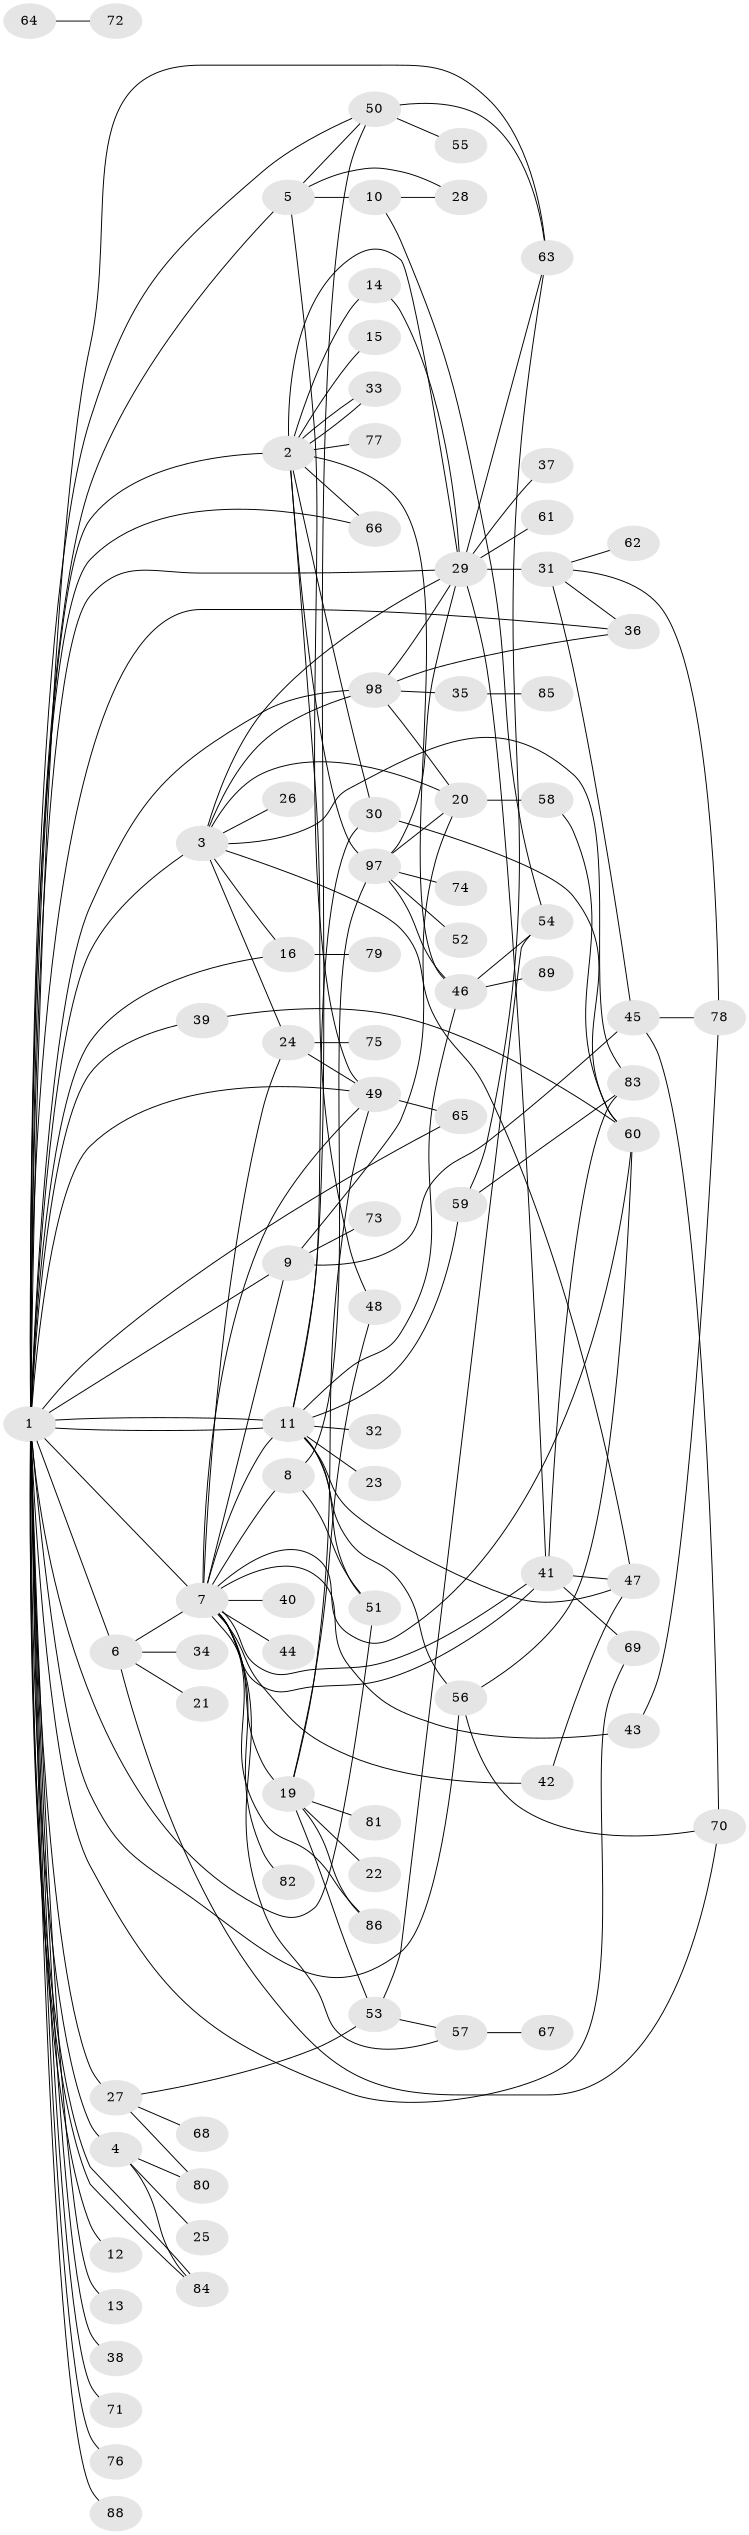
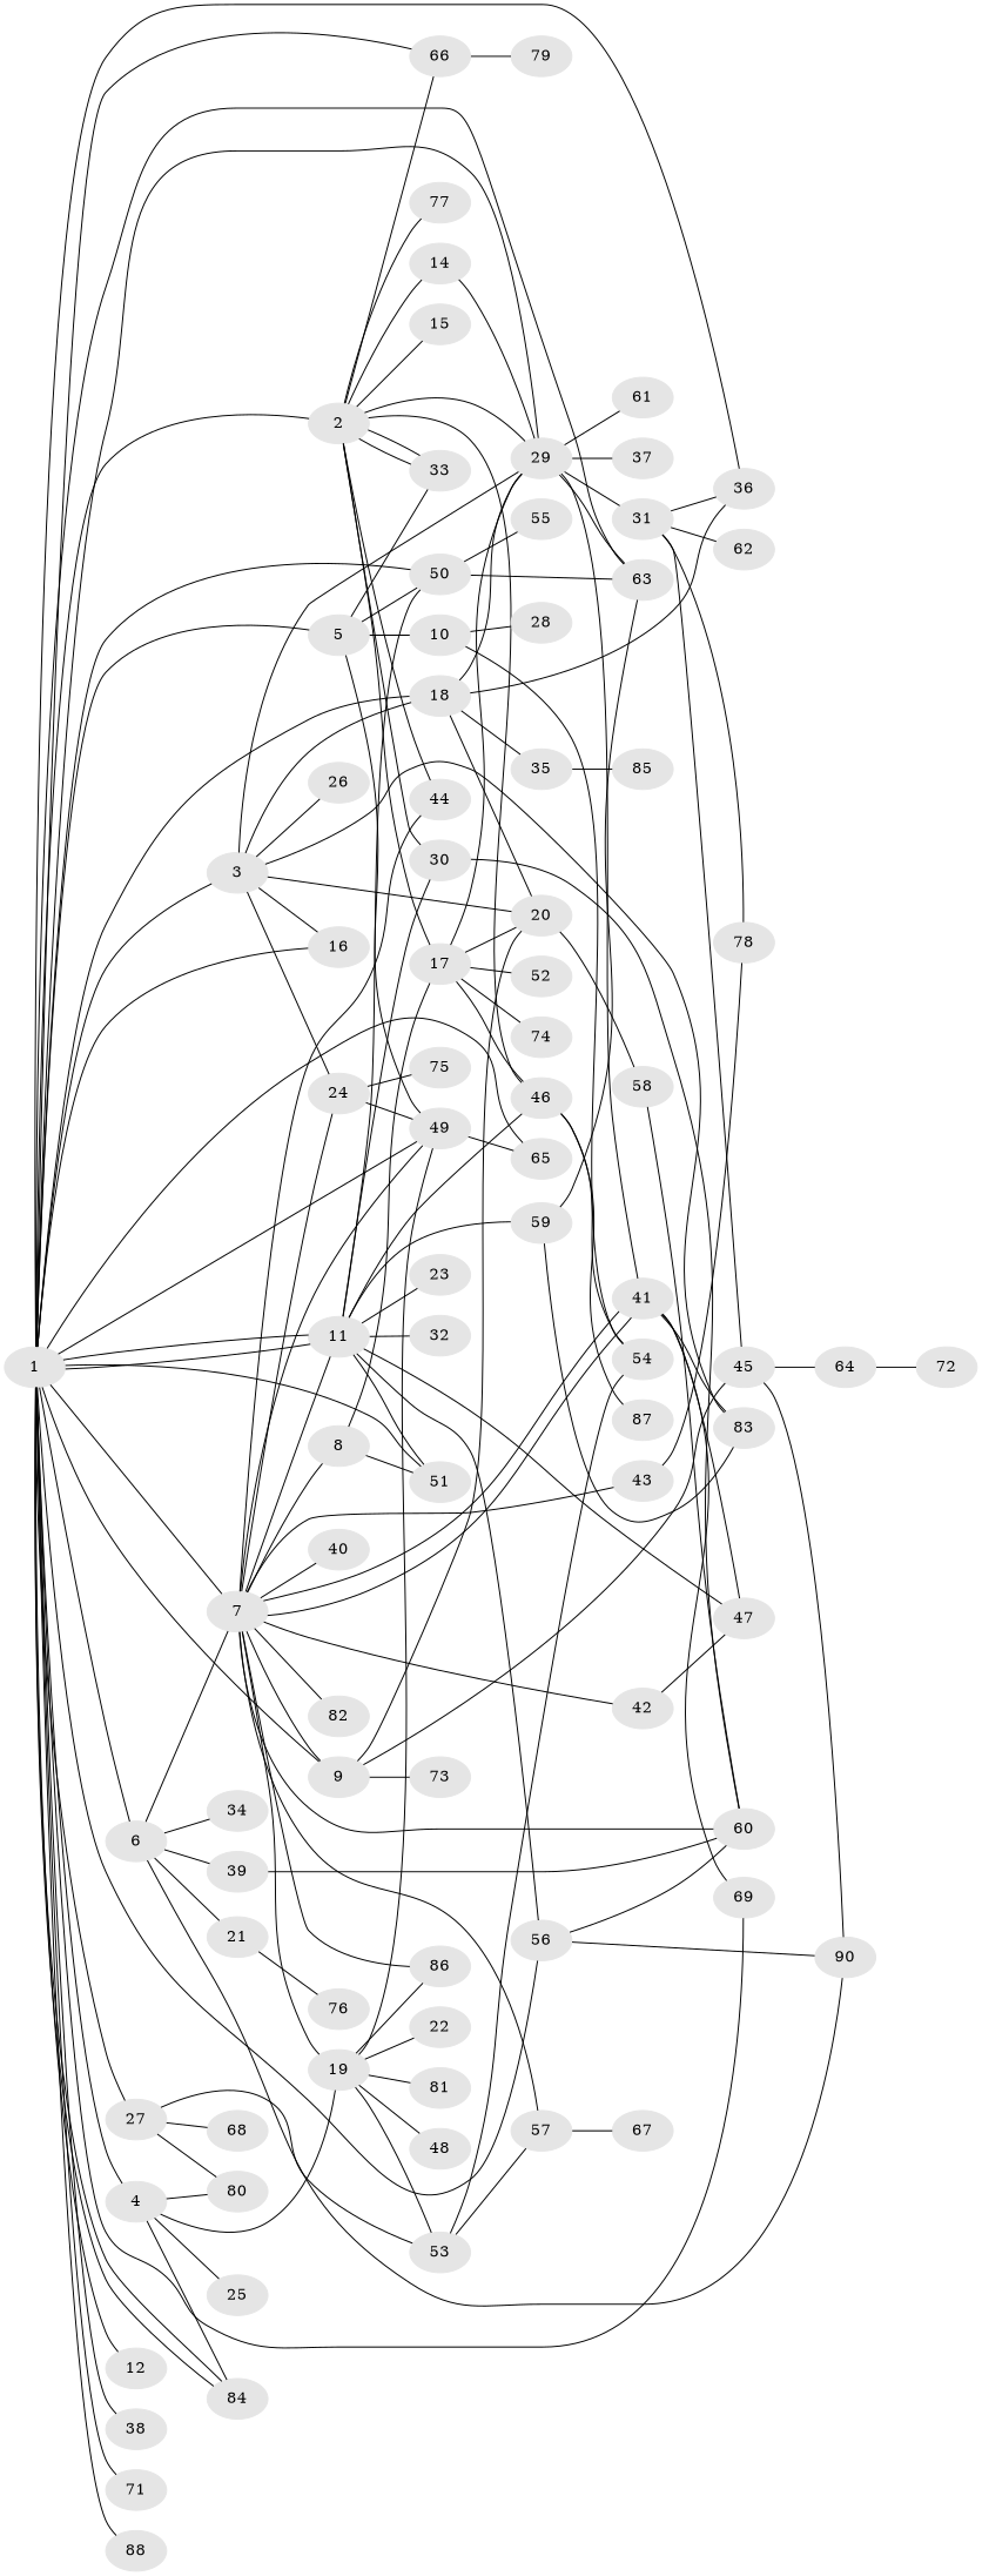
  graph {
    rankdir=LR
    node [color=gray90 style=filled]
    1
    2
    3
    4
    5
    6
    7
    9
    11
    12
-   13
    16
-   18 [label=98]
+   18
    27
    29
    36
    38
    39
    49
    50
    51
    56
    63
    65
    66
    69
    71
    76
    84
    88
    14
    15
-   17 [label=97]
+   17
    30
    33
    46
    48
    77
    20
    24
    26
    47
    83
    19
    25
    80
    10
    21
    34
-   70
+   70 [label=90]
    8
    40
    41
    42
    43
    44
    57
    60
    82
    86
    45
    73
    23
    32
    59
    35
    53
    68
    31
    37
    61
    55
    54
    79
    52
    74
-   87 [label=89]
+   87
    58
    75
    22
    81
    28
    78
    67
    64
    85
    62
    72
    1 -- 2
    1 -- 3
    1 -- 4
    1 -- 5
    1 -- 6
    1 -- 7
    1 -- 9
    1 -- 11
    1 -- 11
    1 -- 12
-   1 -- 13
    1 -- 16
    1 -- 18
    1 -- 27
    1 -- 29
    1 -- 36
    1 -- 38
-   1 -- 39
+   6 -- 39
    1 -- 49
    1 -- 50
    1 -- 51
    1 -- 56
    1 -- 63
    1 -- 65
    1 -- 66
    1 -- 69
    1 -- 71
-   1 -- 76
+   21 -- 76
    1 -- 84
    1 -- 84
    1 -- 88
    2 -- 29
    2 -- 66
    2 -- 14
    2 -- 15
    2 -- 17
    2 -- 30
    2 -- 33
    2 -- 33
    2 -- 46
-   2 -- 48
+   2 -- 44
    2 -- 77
    3 -- 16
    3 -- 18
    3 -- 29
    3 -- 20
    3 -- 24
    3 -- 26
-   3 -- 47
    3 -- 83
    4 -- 84
+   4 -- 19
    4 -- 25
    4 -- 80
    5 -- 49
    5 -- 50
-   5 -- 28
+   5 -- 33
    5 -- 10
    6 -- 7
    6 -- 21
    6 -- 34
    6 -- 70
    7 -- 9
    7 -- 11
    7 -- 49
    7 -- 24
    7 -- 19
    7 -- 8
    7 -- 40
    7 -- 41
    7 -- 41
    7 -- 42
    7 -- 43
    7 -- 44
    7 -- 57
    7 -- 60
    7 -- 82
    7 -- 86
    9 -- 20
    9 -- 45
    9 -- 73
    11 -- 50
    11 -- 51
    11 -- 56
    11 -- 30
    11 -- 46
    11 -- 47
    11 -- 23
    11 -- 32
    11 -- 59
    18 -- 29
    18 -- 36
    18 -- 20
    18 -- 35
    27 -- 80
    27 -- 53
    27 -- 68
    29 -- 63
    29 -- 41
    29 -- 31
    29 -- 37
    29 -- 61
    39 -- 60
    49 -- 65
    50 -- 63
    50 -- 55
    56 -- 70
    56 -- 60
-   16 -- 79
+   66 -- 79
    14 -- 29
    17 -- 29
    17 -- 46
    17 -- 20
    17 -- 52
    17 -- 74
    30 -- 60
    46 -- 54
    46 -- 87
    20 -- 58
    24 -- 49
    24 -- 75
    19 -- 49
    19 -- 48
    19 -- 86
    19 -- 53
    19 -- 22
    19 -- 81
    10 -- 54
    10 -- 28
    8 -- 51
    8 -- 17
    41 -- 69
    41 -- 47
    41 -- 83
    42 -- 47
    43 -- 78
    57 -- 67
    45 -- 70
-   45 -- 78
+   45 -- 64
    59 -- 63
    59 -- 83
    35 -- 85
    53 -- 57
    53 -- 54
    31 -- 36
    31 -- 45
    31 -- 78
    31 -- 62
    58 -- 60
    64 -- 72
  }
